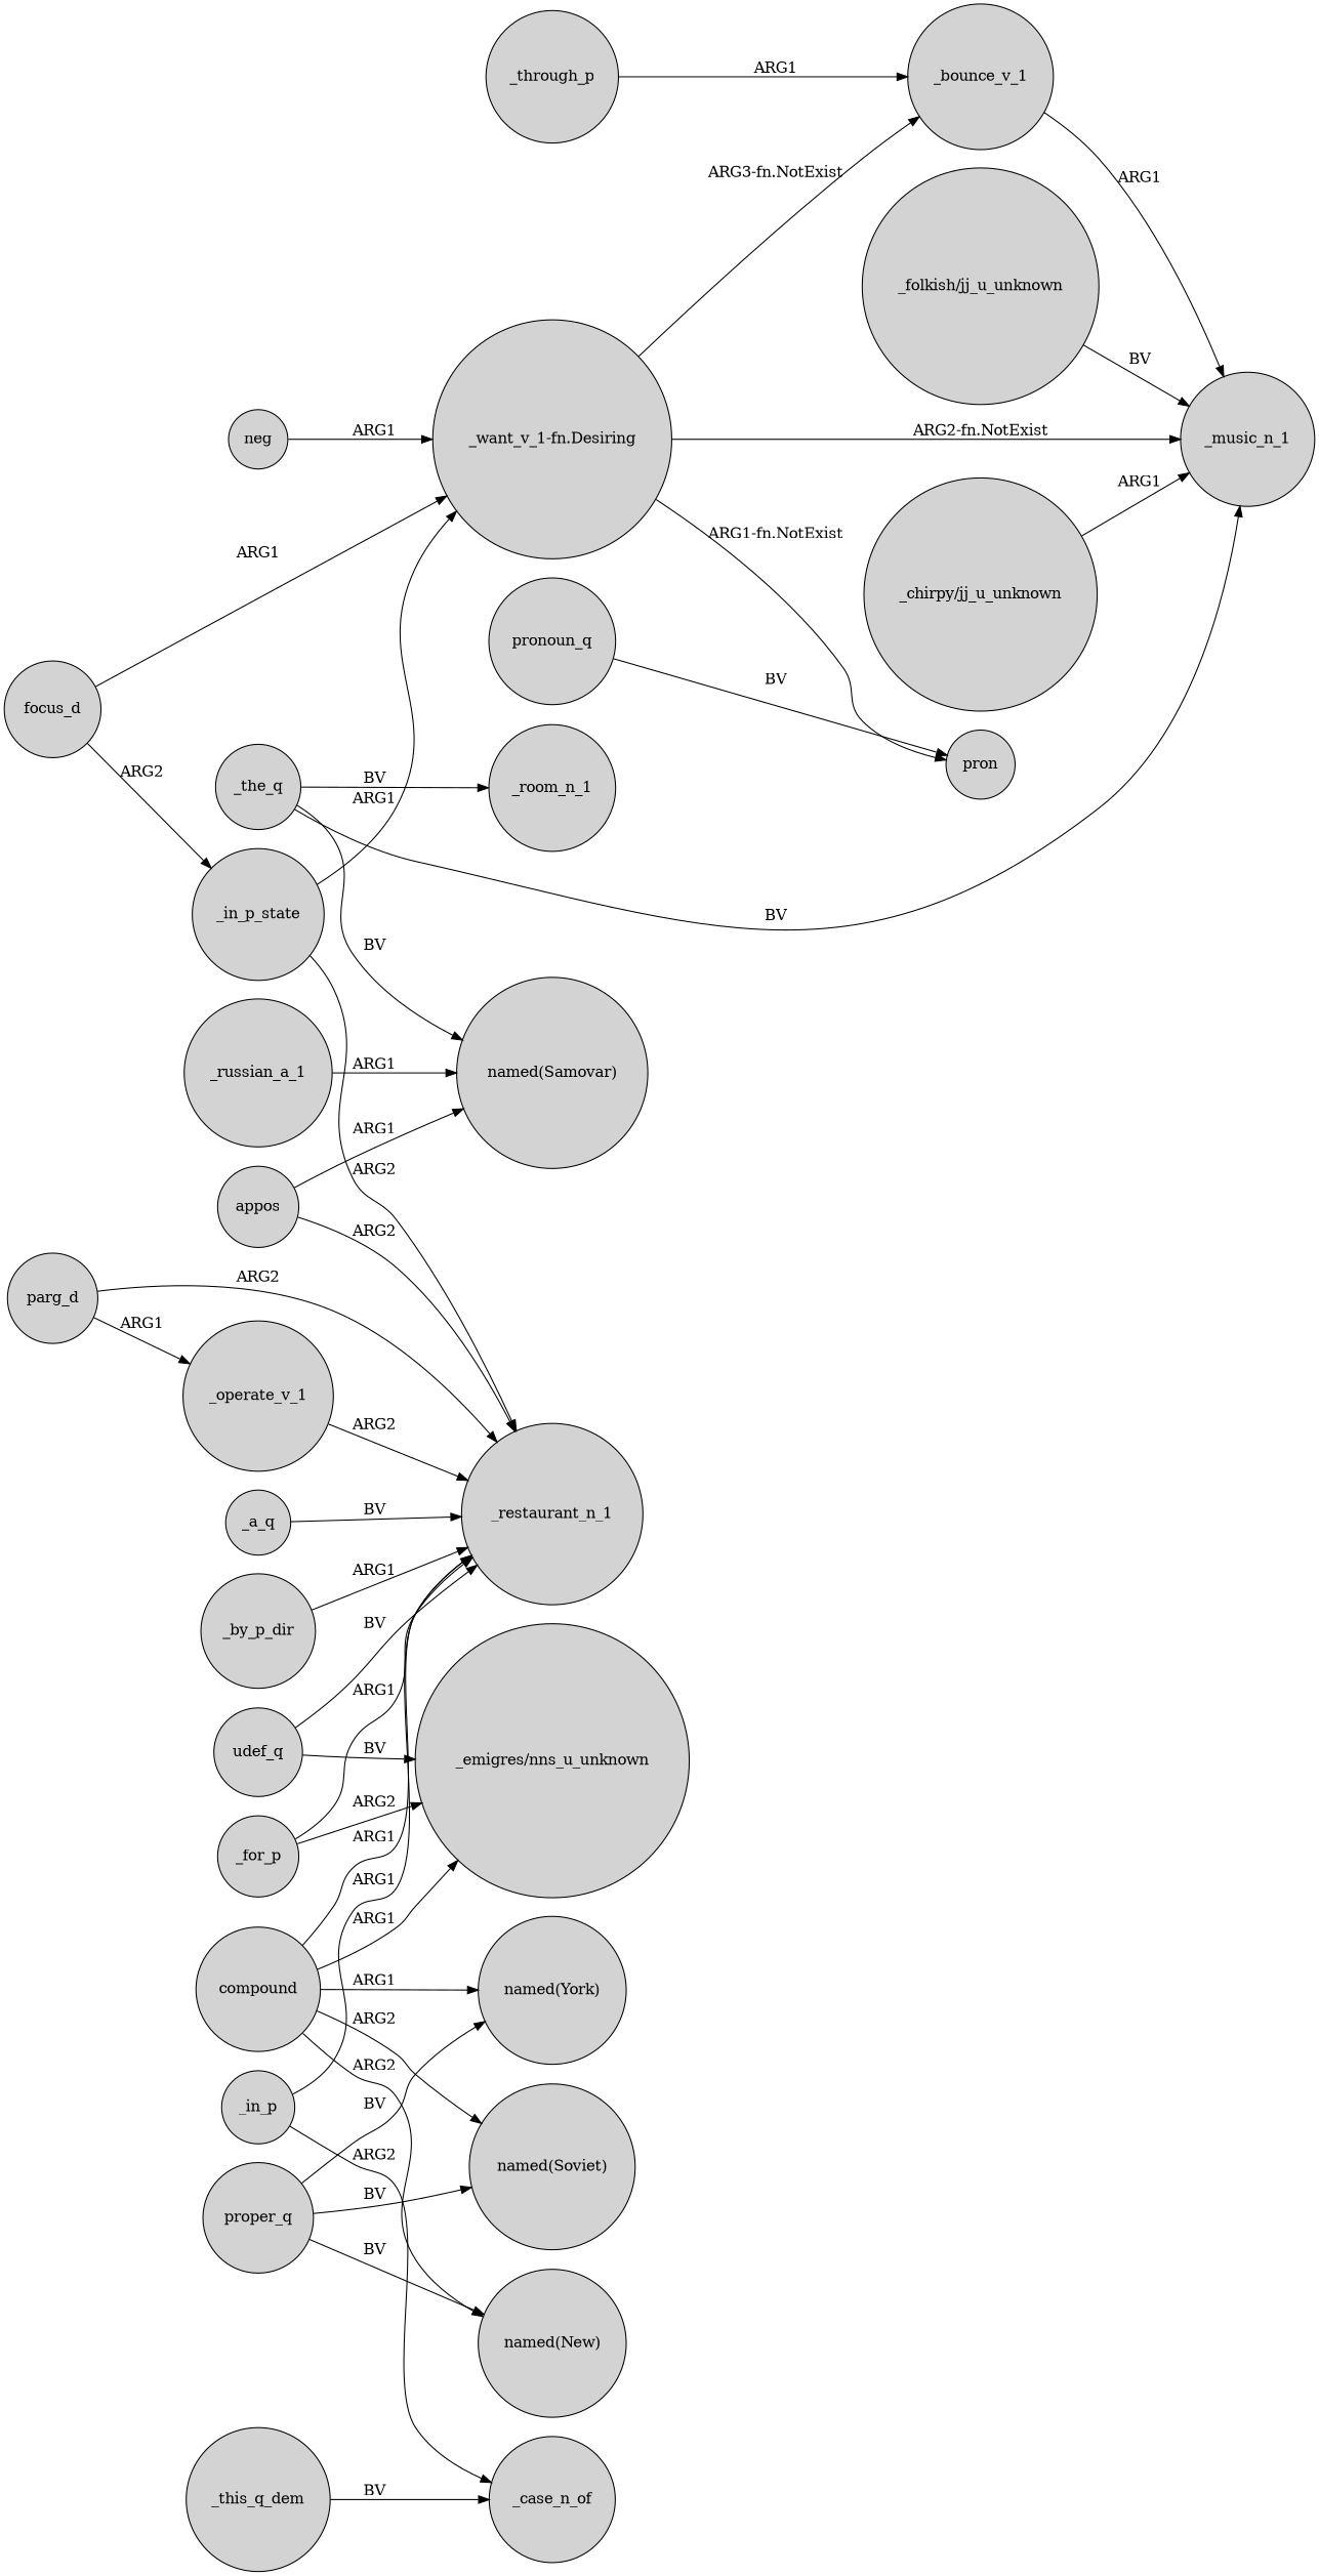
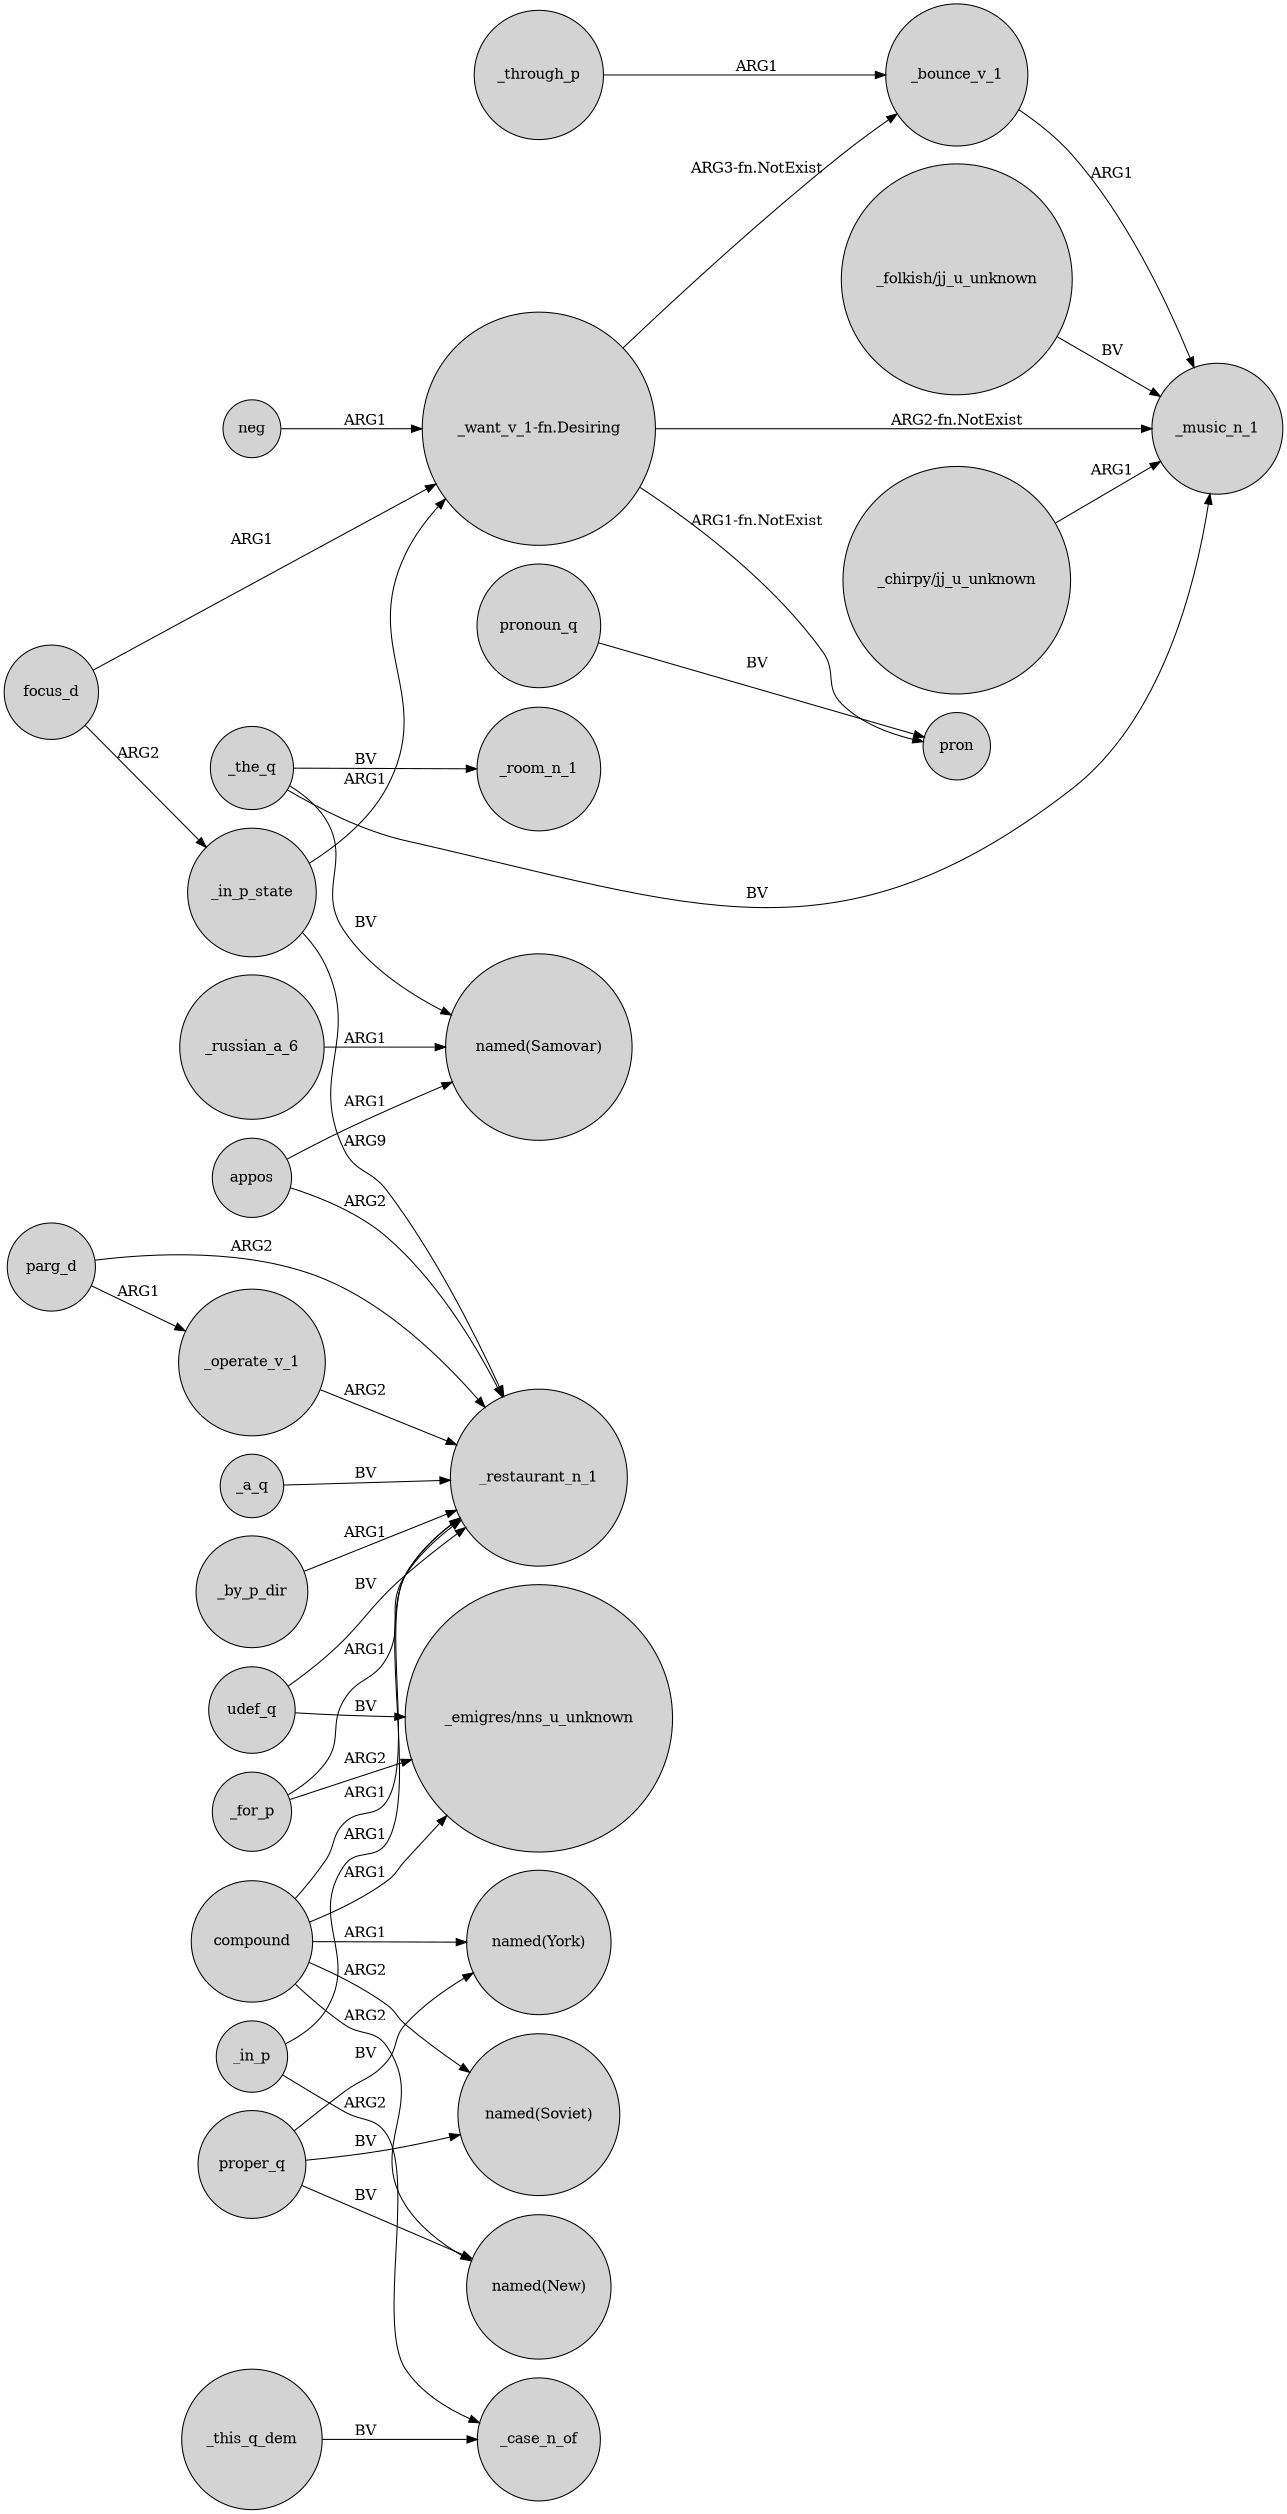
  digraph {
    rankdir=LR
    node [shape=circle style=filled]
    _through_p
    _bounce_v_1
    _music_n_1
-   _russian_a_1
+   _russian_a_1 [label=_russian_a_6]
    "named(Samovar)"
    udef_q
    "_emigres/nns_u_unknown"
    _restaurant_n_1
    "_folkish/jj_u_unknown"
    compound
    "named(New)"
    "named(Soviet)"
    "named(York)"
    "_want_v_1-fn.Desiring"
    pron
    proper_q
    appos
    focus_d
    _in_p_state
    "_chirpy/jj_u_unknown"
    _for_p
    _in_p
    _case_n_of
    parg_d
    _operate_v_1
    _this_q_dem
    pronoun_q
    _a_q
    _the_q
    _room_n_1
    _by_p_dir
    neg
    _through_p -> _bounce_v_1 [label=ARG1]
    _bounce_v_1 -> _music_n_1 [label=ARG1]
    _russian_a_1 -> "named(Samovar)" [label=ARG1]
    udef_q -> "_emigres/nns_u_unknown" [label=BV]
    udef_q -> _restaurant_n_1 [label=BV]
    "_folkish/jj_u_unknown" -> _music_n_1 [label=BV]
    compound -> "_emigres/nns_u_unknown" [label=ARG1]
    compound -> _restaurant_n_1 [label=ARG1]
    compound -> "named(New)" [label=ARG2]
    compound -> "named(Soviet)" [label=ARG2]
    compound -> "named(York)" [label=ARG1]
    "_want_v_1-fn.Desiring" -> _bounce_v_1 [label="ARG3-fn.NotExist"]
    "_want_v_1-fn.Desiring" -> _music_n_1 [label="ARG2-fn.NotExist"]
    "_want_v_1-fn.Desiring" -> pron [label="ARG1-fn.NotExist"]
    proper_q -> "named(New)" [label=BV]
    proper_q -> "named(Soviet)" [label=BV]
    proper_q -> "named(York)" [label=BV]
    appos -> "named(Samovar)" [label=ARG1]
    appos -> _restaurant_n_1 [label=ARG2]
    focus_d -> "_want_v_1-fn.Desiring" [label=ARG1]
    focus_d -> _in_p_state [label=ARG2]
-   _in_p_state -> _restaurant_n_1 [label=ARG2]
+   _in_p_state -> _restaurant_n_1 [label=ARG9]
    _in_p_state -> "_want_v_1-fn.Desiring" [label=ARG1]
    "_chirpy/jj_u_unknown" -> _music_n_1 [label=ARG1]
    _for_p -> "_emigres/nns_u_unknown" [label=ARG2]
    _for_p -> _restaurant_n_1 [label=ARG1]
    _in_p -> _restaurant_n_1 [label=ARG1]
    _in_p -> _case_n_of [label=ARG2]
    parg_d -> _restaurant_n_1 [label=ARG2]
    parg_d -> _operate_v_1 [label=ARG1]
    _operate_v_1 -> _restaurant_n_1 [label=ARG2]
    _this_q_dem -> _case_n_of [label=BV]
    pronoun_q -> pron [label=BV]
    _a_q -> _restaurant_n_1 [label=BV]
    _the_q -> _music_n_1 [label=BV]
    _the_q -> "named(Samovar)" [label=BV]
    _the_q -> _room_n_1 [label=BV]
    _by_p_dir -> _restaurant_n_1 [label=ARG1]
    neg -> "_want_v_1-fn.Desiring" [label=ARG1]
  }
